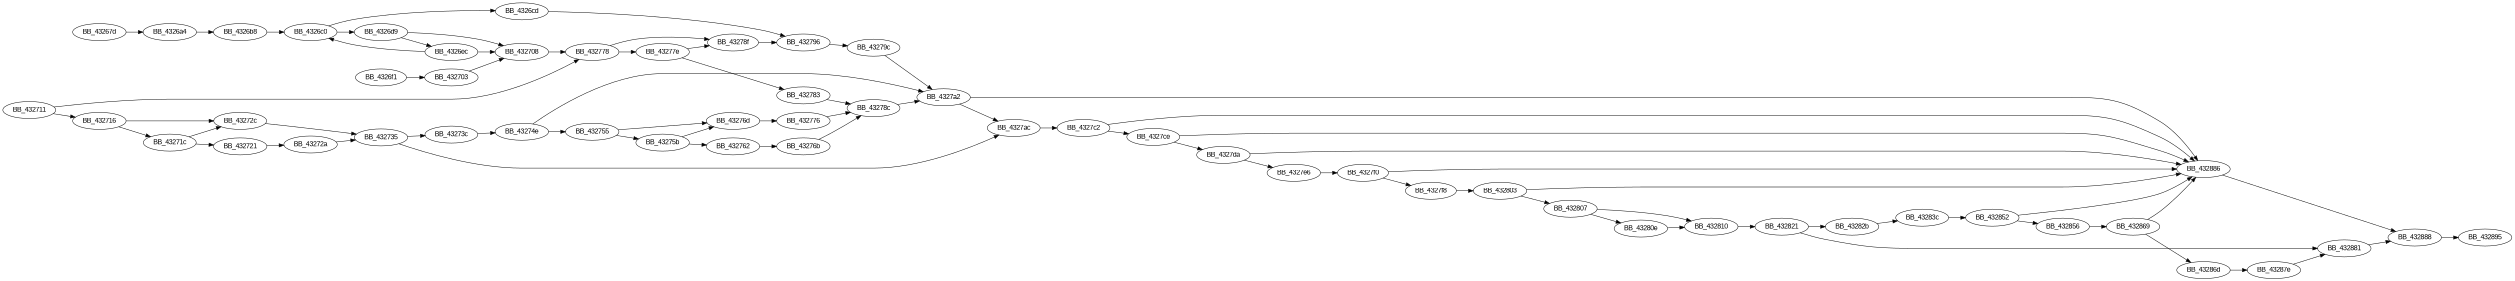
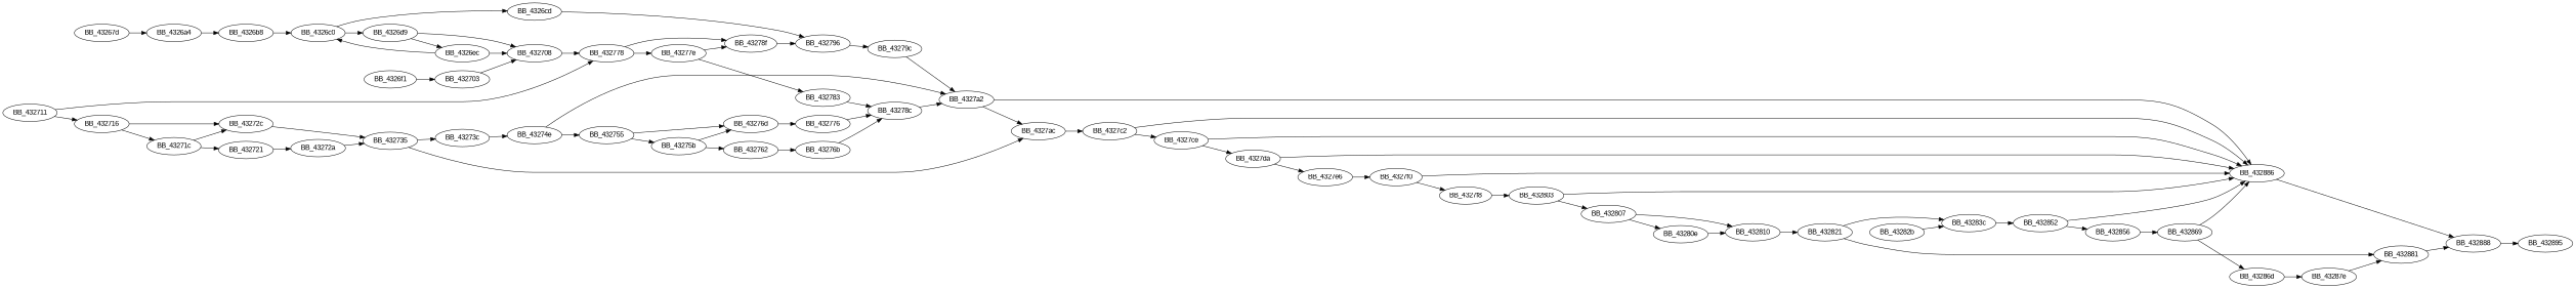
  digraph {
    fontname="Liberation Sans"
    rankdir=LR
    node [fontname="Liberation Sans"]
    edge [fontname="Liberation Sans"]
    BB_43267d
    BB_4326a4
    BB_4326b8
    BB_4326c0
    BB_4326cd
    BB_4326d9
    BB_432796
    BB_4326ec
    BB_432708
    BB_43279c
    BB_432778
    BB_4327a2
    BB_4326f1
    BB_432703
    BB_432711
    BB_432716
    BB_43277e
    BB_43278f
    BB_43271c
    BB_43272c
    BB_432783
    BB_432721
    BB_432735
    BB_43272a
    BB_43273c
    BB_4327ac
    BB_43274e
    BB_4327c2
    BB_432755
    BB_432886
    BB_4327ce
    BB_43275b
    BB_43276d
    BB_432762
    BB_432776
    BB_432888
    BB_43276b
    BB_43278c
    BB_432895
    BB_4327da
    BB_4327e6
    BB_4327f0
    BB_4327f8
    BB_432803
    BB_432807
    BB_43280e
    BB_432810
    BB_432821
    BB_43282b
    BB_432881
    BB_43283c
    BB_432852
    BB_432856
    BB_432869
    BB_43286d
    BB_43287e
    BB_43267d -> BB_4326a4
    BB_4326a4 -> BB_4326b8
    BB_4326b8 -> BB_4326c0
    BB_4326c0 -> BB_4326cd
    BB_4326c0 -> BB_4326d9
    BB_4326cd -> BB_432796
    BB_4326d9 -> BB_4326ec
    BB_4326d9 -> BB_432708
    BB_432796 -> BB_43279c
    BB_4326ec -> BB_4326c0
    BB_4326ec -> BB_432708
    BB_432708 -> BB_432778
    BB_43279c -> BB_4327a2
    BB_432778 -> BB_43277e
    BB_432778 -> BB_43278f
    BB_4327a2 -> BB_4327ac
    BB_4327a2 -> BB_432886
    BB_4326f1 -> BB_432703
    BB_432703 -> BB_432708
    BB_432711 -> BB_432778
    BB_432711 -> BB_432716
    BB_432716 -> BB_43271c
    BB_432716 -> BB_43272c
    BB_43277e -> BB_43278f
    BB_43277e -> BB_432783
    BB_43278f -> BB_432796
    BB_43271c -> BB_43272c
    BB_43271c -> BB_432721
    BB_43272c -> BB_432735
    BB_432783 -> BB_43278c
    BB_432721 -> BB_43272a
    BB_432735 -> BB_43273c
    BB_432735 -> BB_4327ac
    BB_43272a -> BB_432735
    BB_43273c -> BB_43274e
    BB_4327ac -> BB_4327c2
    BB_43274e -> BB_4327a2
    BB_43274e -> BB_432755
    BB_4327c2 -> BB_432886
    BB_4327c2 -> BB_4327ce
    BB_432755 -> BB_43275b
    BB_432755 -> BB_43276d
    BB_432886 -> BB_432888
    BB_4327ce -> BB_432886
    BB_4327ce -> BB_4327da
    BB_43275b -> BB_43276d
    BB_43275b -> BB_432762
    BB_43276d -> BB_432776
    BB_432762 -> BB_43276b
    BB_432776 -> BB_43278c
    BB_432888 -> BB_432895
    BB_43276b -> BB_43278c
    BB_43278c -> BB_4327a2
    BB_4327da -> BB_432886
    BB_4327da -> BB_4327e6
    BB_4327e6 -> BB_4327f0
    BB_4327f0 -> BB_432886
    BB_4327f0 -> BB_4327f8
    BB_4327f8 -> BB_432803
    BB_432803 -> BB_432886
    BB_432803 -> BB_432807
    BB_432807 -> BB_43280e
    BB_432807 -> BB_432810
    BB_43280e -> BB_432810
    BB_432810 -> BB_432821
-   BB_432821 -> BB_43282b
+   BB_432821 -> BB_43283c
    BB_432821 -> BB_432881
    BB_43282b -> BB_43283c
    BB_432881 -> BB_432888
    BB_43283c -> BB_432852
    BB_432852 -> BB_432886
    BB_432852 -> BB_432856
    BB_432856 -> BB_432869
    BB_432869 -> BB_432886
    BB_432869 -> BB_43286d
    BB_43286d -> BB_43287e
    BB_43287e -> BB_432881
  }
